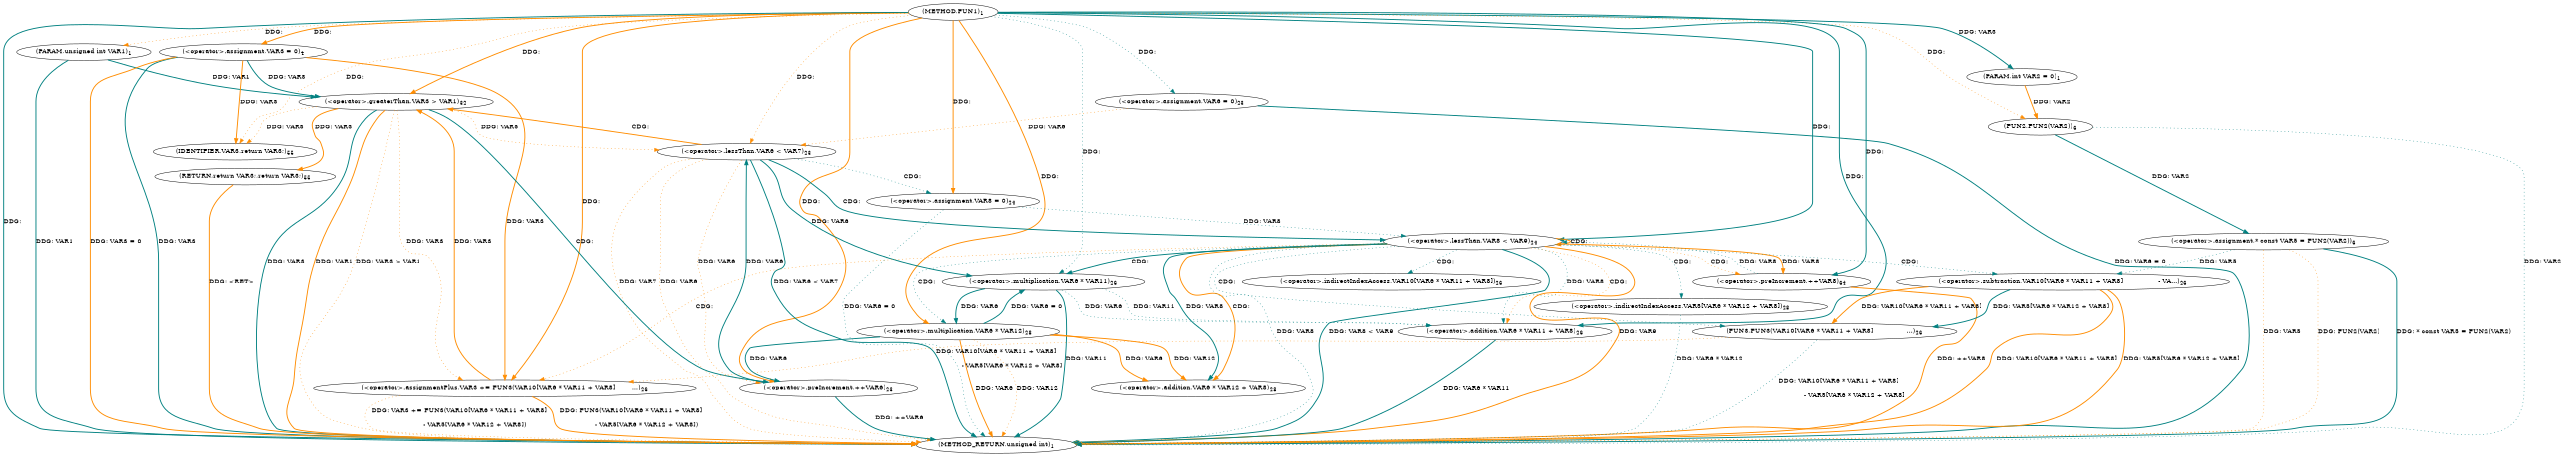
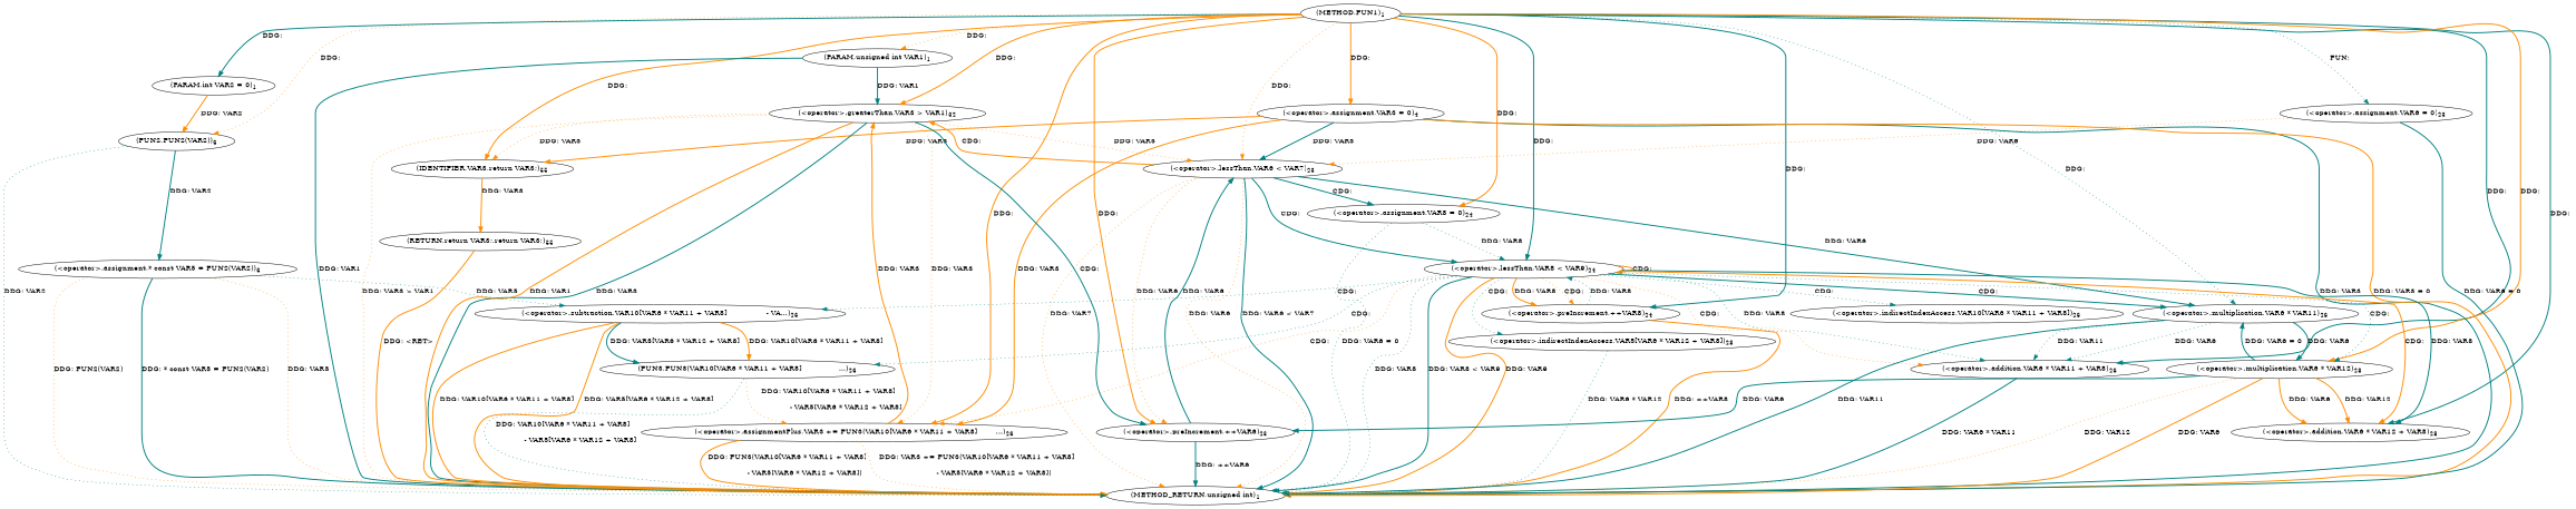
  digraph {
    edge [color=darkorange style=bold]
    n1 [label=<(METHOD,FUN1)<SUB>1</SUB>>]
    n2 [label=<(PARAM,unsigned int VAR1)<SUB>1</SUB>>]
    n3 [label=<(PARAM,int VAR2 = 0)<SUB>1</SUB>>]
    n4 [label=<(&lt;operator&gt;.assignment,VAR3 = 0)<SUB>4</SUB>>]
    n5 [label=<(&lt;operator&gt;.lessThan,VAR6 &lt; VAR7)<SUB>23</SUB>>]
    n6 [label=<(&lt;operator&gt;.preIncrement,++VAR6)<SUB>23</SUB>>]
    n7 [label=<(IDENTIFIER,VAR3,return VAR3;)<SUB>55</SUB>>]
    n8 [label=<(FUN2,FUN2(VAR2))<SUB>6</SUB>>]
    n9 [label=<(&lt;operator&gt;.assignment,VAR6 = 0)<SUB>23</SUB>>]
    n10 [label=<(&lt;operator&gt;.lessThan,VAR8 &lt; VAR9)<SUB>24</SUB>>]
-   n11 [label=<(&lt;operator&gt;.preIncrement,++VAR8)<SUB>64</SUB>>]
+   n11 [label=<(&lt;operator&gt;.preIncrement,++VAR8)<SUB>24</SUB>>]
    n12 [label=<(&lt;operator&gt;.greaterThan,VAR3 &gt; VAR1)<SUB>32</SUB>>]
    n13 [label=<(&lt;operator&gt;.assignment,VAR8 = 0)<SUB>24</SUB>>]
    n14 [label=<(&lt;operator&gt;.assignmentPlus,VAR3 += FUN3(VAR10[VAR6 * VAR11 + VAR8]        ...)<SUB>26</SUB>>]
    n15 [label=<(&lt;operator&gt;.addition,VAR6 * VAR11 + VAR8)<SUB>26</SUB>>]
    n16 [label=<(&lt;operator&gt;.addition,VAR6 * VAR12 + VAR8)<SUB>28</SUB>>]
    n17 [label=<(&lt;operator&gt;.multiplication,VAR6 * VAR11)<SUB>26</SUB>>]
    n18 [label=<(&lt;operator&gt;.multiplication,VAR6 * VAR12)<SUB>28</SUB>>]
    n19 [label=<(METHOD_RETURN,unsigned int)<SUB>1</SUB>>]
    n20 [label=<(RETURN,return VAR3;,return VAR3;)<SUB>55</SUB>>]
    n21 [label=<(&lt;operator&gt;.assignment,* const VAR5 = FUN2(VAR2))<SUB>6</SUB>>]
    n22 [label=<(&lt;operator&gt;.subtraction,VAR10[VAR6 * VAR11 + VAR8]                 - VA...)<SUB>26</SUB>>]
    n23 [label=<(FUN3,FUN3(VAR10[VAR6 * VAR11 + VAR8]                ...)<SUB>26</SUB>>]
    n24 [label=<(&lt;operator&gt;.indirectIndexAccess,VAR10[VAR6 * VAR11 + VAR8])<SUB>26</SUB>>]
    n25 [label=<(&lt;operator&gt;.indirectIndexAccess,VAR5[VAR6 * VAR12 + VAR8])<SUB>28</SUB>>]
    n1 -> n2 [label="DDG: " style=dotted]
-   n1 -> n3 [color=teal label="DDG: VAR3"]
+   n1 -> n3 [color=teal label="DDG: "]
    n1 -> n4 [label="DDG: "]
    n1 -> n5 [label="DDG: " style=dotted]
    n1 -> n6 [label="DDG: "]
-   n1 -> n7 [label="DDG: " style=dotted]
+   n1 -> n7 [label="DDG: "]
    n1 -> n8 [label="DDG: " style=dotted]
-   n1 -> n9 [color=teal label="DDG: " style=dotted]
+   n1 -> n9 [color=teal label="FUN: " style=dotted]
    n1 -> n10 [color=teal label="DDG: "]
    n1 -> n11 [color=teal label="DDG: "]
    n1 -> n12 [label="DDG: "]
    n1 -> n13 [label="DDG: "]
    n1 -> n14 [label="DDG: "]
    n1 -> n15 [color=teal label="DDG: "]
-   n1 -> n19 [color=teal label="DDG: "]
+   n1 -> n16 [color=teal label="DDG: "]
    n1 -> n17 [color=teal label="DDG: " style=dotted]
    n1 -> n18 [label="DDG: "]
    n2 -> n12 [color=teal label="DDG: VAR1"]
    n2 -> n19 [color=teal label="DDG: VAR1"]
    n3 -> n8 [label="DDG: VAR2"]
    n4 -> n7 [label="DDG: VAR3"]
-   n4 -> n12 [color=teal label="DDG: VAR3"]
+   n4 -> n5 [color=teal label="DDG: VAR3"]
    n4 -> n14 [label="DDG: VAR3"]
    n4 -> n19 [color=teal label="DDG: VAR3"]
    n4 -> n19 [label="DDG: VAR3 = 0"]
    n5 -> n6 [label="DDG: VAR6" style=dotted]
    n5 -> n10 [color=teal label="CDG: "]
    n5 -> n12 [label="CDG: "]
-   n5 -> n13 [color=teal label="CDG: " style=dotted]
+   n5 -> n13 [color=teal label="CDG: "]
    n5 -> n17 [color=teal label="DDG: VAR6"]
    n5 -> n19 [label="DDG: VAR6" style=dotted]
    n5 -> n19 [color=teal label="DDG: VAR6 &lt; VAR7"]
    n5 -> n19 [label="DDG: VAR7" style=dotted]
    n6 -> n5 [color=teal label="DDG: VAR6"]
    n6 -> n19 [color=teal label="DDG: ++VAR6"]
-   n12 -> n20 [label="DDG: VAR3"]
+   n7 -> n20 [label="DDG: VAR3"]
    n8 -> n19 [color=teal label="DDG: VAR2" style=dotted]
    n8 -> n21 [color=teal label="DDG: VAR2"]
    n9 -> n5 [label="DDG: VAR6" style=dotted]
    n9 -> n19 [color=teal label="DDG: VAR6 = 0"]
    n10 -> n10 [label="CDG: "]
    n10 -> n11 [label="DDG: VAR8"]
    n10 -> n11 [label="CDG: " style=dotted]
    n10 -> n14 [label="CDG: " style=dotted]
    n10 -> n15 [color=teal label="DDG: VAR8" style=dotted]
    n10 -> n15 [label="CDG: " style=dotted]
    n10 -> n16 [color=teal label="DDG: VAR8"]
    n10 -> n16 [label="CDG: "]
    n10 -> n17 [color=teal label="CDG: "]
    n10 -> n18 [color=teal label="CDG: " style=dotted]
    n10 -> n19 [color=teal label="DDG: VAR8" style=dotted]
    n10 -> n19 [color=teal label="DDG: VAR8 &lt; VAR9"]
    n10 -> n19 [label="DDG: VAR9"]
    n10 -> n22 [color=teal label="CDG: " style=dotted]
    n10 -> n23 [color=teal label="CDG: " style=dotted]
    n10 -> n24 [color=teal label="CDG: " style=dotted]
    n10 -> n25 [color=teal label="CDG: " style=dotted]
    n11 -> n10 [color=teal label="DDG: VAR8" style=dotted]
    n11 -> n19 [label="DDG: ++VAR8"]
    n12 -> n5 [label="DDG: VAR5" style=dotted]
    n12 -> n6 [color=teal label="CDG: "]
    n12 -> n7 [label="DDG: VAR3" style=dotted]
    n12 -> n14 [label="DDG: VAR3" style=dotted]
    n12 -> n19 [color=teal label="DDG: VAR3"]
    n12 -> n19 [label="DDG: VAR1"]
    n12 -> n19 [label="DDG: VAR3 &gt; VAR1" style=dotted]
    n13 -> n10 [color=teal label="DDG: VAR8" style=dotted]
    n13 -> n19 [color=teal label="DDG: VAR6 = 0" style=dotted]
    n14 -> n12 [label="DDG: VAR3"]
    n14 -> n19 [label="DDG: FUN3(VAR10[VAR6 * VAR11 + VAR8]\n\n               - VAR5[VAR6 * VAR12 + VAR8])"]
    n14 -> n19 [label="DDG: VAR3 += FUN3(VAR10[VAR6 * VAR11 + VAR8]\n\n               - VAR5[VAR6 * VAR12 + VAR8])" style=dotted]
    n15 -> n19 [color=teal label="DDG: VAR6 * VAR11"]
    n17 -> n15 [color=teal label="DDG: VAR6" style=dotted]
    n17 -> n15 [color=teal label="DDG: VAR11" style=dotted]
    n17 -> n18 [color=teal label="DDG: VAR6"]
    n17 -> n19 [color=teal label="DDG: VAR11"]
    n18 -> n6 [color=teal label="DDG: VAR6"]
    n18 -> n16 [label="DDG: VAR6"]
    n18 -> n16 [label="DDG: VAR12"]
    n18 -> n17 [color=teal label="DDG: VAR6 = 0"]
    n18 -> n19 [label="DDG: VAR6"]
    n18 -> n19 [label="DDG: VAR12" style=dotted]
    n20 -> n19 [label="DDG: &lt;RET&gt;"]
    n21 -> n19 [label="DDG: VAR5" style=dotted]
    n21 -> n19 [label="DDG: FUN2(VAR2)" style=dotted]
    n21 -> n19 [color=teal label="DDG: * const VAR5 = FUN2(VAR2)"]
    n21 -> n22 [color=teal label="DDG: VAR5" style=dotted]
    n22 -> n19 [label="DDG: VAR10[VAR6 * VAR11 + VAR8]"]
    n22 -> n19 [label="DDG: VAR5[VAR6 * VAR12 + VAR8]"]
    n22 -> n23 [label="DDG: VAR10[VAR6 * VAR11 + VAR8]"]
    n22 -> n23 [color=teal label="DDG: VAR5[VAR6 * VAR12 + VAR8]"]
    n23 -> n14 [label="DDG: VAR10[VAR6 * VAR11 + VAR8]\n\n               - VAR5[VAR6 * VAR12 + VAR8]" style=dotted]
    n23 -> n19 [color=teal label="DDG: VAR10[VAR6 * VAR11 + VAR8]\n\n               - VAR5[VAR6 * VAR12 + VAR8]" style=dotted]
    n25 -> n19 [color=teal label="DDG: VAR6 * VAR12" style=dotted]
  }
